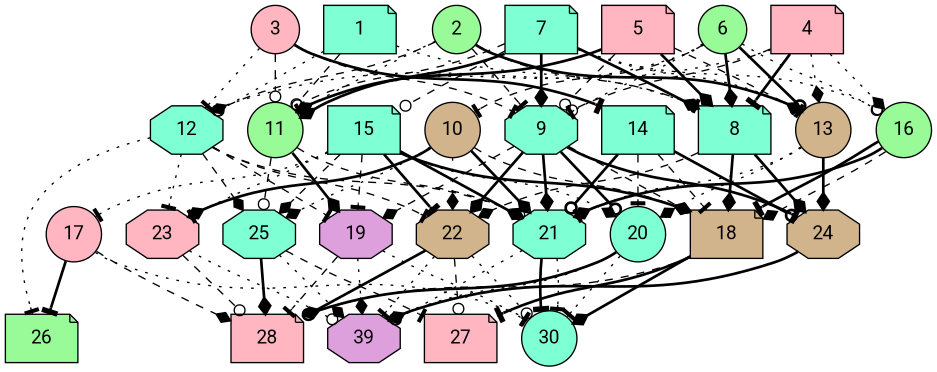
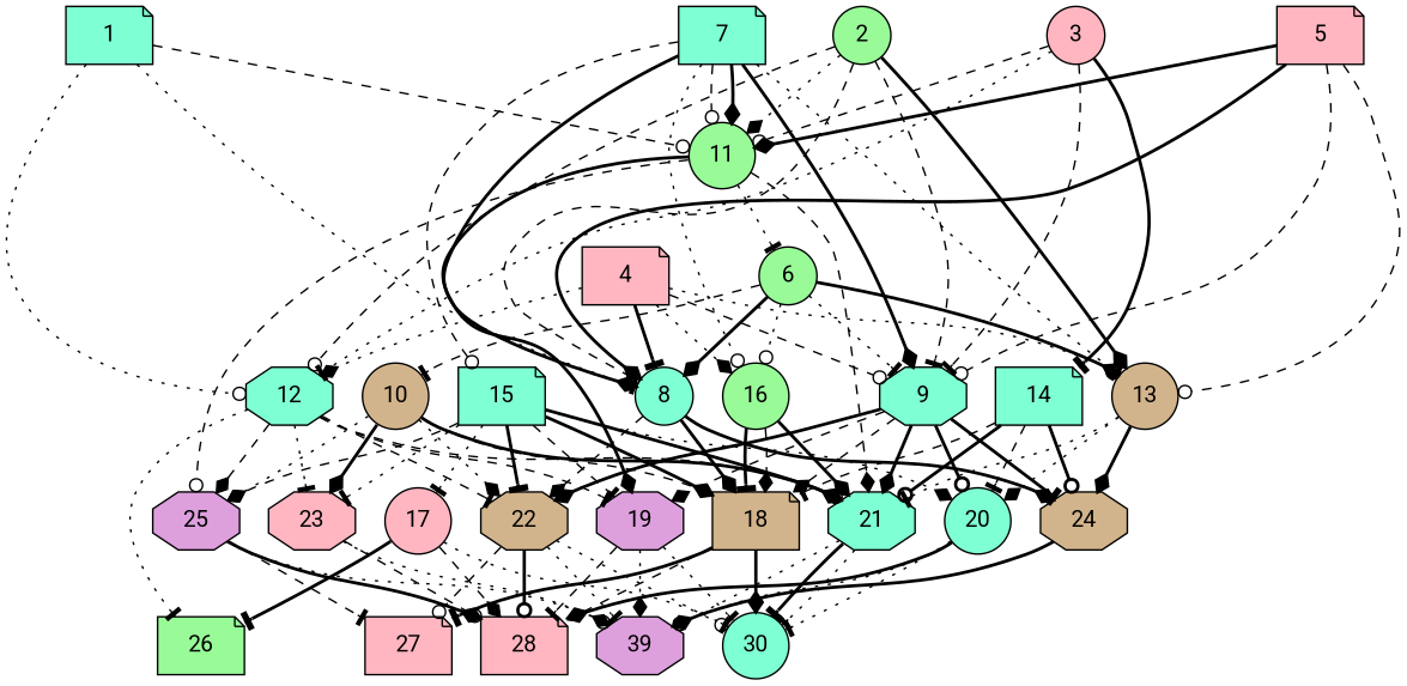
  digraph {
    fontname=Roboto
    node [alpha=0.18 fillcolor=aquamarine fontname=Roboto shape=circle style=filled]
    edge [arrowhead=diamond fontname=Roboto style=bold]
    1 [expect_size=41995264 shape=note]
-   8 [alpha=0.05 expect_size=29657088 shape=note]
+   8 [alpha=0.05 expect_size=29657088]
    11 [alpha=0.10 expect_size=19382272 fillcolor=palegreen]
    12 [alpha=0.02 expect_size=15349760 shape=octagon]
    18 [alpha=0.15 expect_size=14900224 fillcolor=tan shape=note]
    22 [expect_size=29218816 fillcolor=tan shape=octagon]
    24 [alpha=0.17 expect_size=38541312 fillcolor=tan shape=octagon]
    19 [alpha=0.05 expect_size=25993216 fillcolor=plum shape=octagon]
    21 [expect_size=5299200 shape=octagon]
-   25 [alpha=0.04 expect_size=46707712 shape=octagon]
+   25 [alpha=0.04 expect_size=46707712 fillcolor=plum shape=octagon]
    23 [alpha=0.16 expect_size=34919424 fillcolor=lightpink shape=octagon]
    26 [alpha=0.13 expect_size=13236224 fillcolor=palegreen shape=note]
    28 [alpha=0.16 expect_size=5381120 fillcolor=lightpink shape=note]
    30 [alpha=0.19 expect_size=6054912]
    27 [alpha=0.19 expect_size=51137536 fillcolor=lightpink shape=note]
    n16 [alpha=0.02 expect_size=41180160 fillcolor=plum label=39 shape=octagon]
    2 [alpha=0.12 expect_size=18526208 fillcolor=palegreen]
    9 [alpha=0.02 expect_size=25958400 shape=octagon]
    13 [alpha=0.02 expect_size=44263424 fillcolor=tan]
    20 [alpha=0.04 expect_size=30429184]
    3 [alpha=0.05 expect_size=49835008 fillcolor=lightpink]
    14 [alpha=0.03 expect_size=9925632 shape=note]
    4 [alpha=0.04 expect_size=10196992 fillcolor=lightpink shape=note]
    16 [alpha=0.16 expect_size=10379264 fillcolor=palegreen]
    5 [alpha=0.16 expect_size=19889152 fillcolor=lightpink shape=note]
    6 [expect_size=9431040 fillcolor=palegreen]
    10 [alpha=0.09 expect_size=32372736 fillcolor=tan]
    7 [alpha=0.04 expect_size=47218688 shape=note]
    15 [alpha=0.06 expect_size=18637824 shape=note]
    17 [alpha=0.01 expect_size=5406720 fillcolor=lightpink]
    1 -> 8 [arrowhead=tee style=dotted]
    1 -> 11 [arrowhead=odot style=dashed]
    1 -> 12 [arrowhead=odot style=dotted]
    8 -> 18
    8 -> 22 [style=dashed]
    8 -> 24
    11 -> 19
    11 -> 21 [style=dashed]
    11 -> 25 [arrowhead=odot style=dashed]
    12 -> 22 [arrowhead=tee style=dashed]
    12 -> 19 [arrowhead=tee style=dashed]
    12 -> 21 [arrowhead=odot style=dashed]
    12 -> 25 [style=dashed]
    12 -> 23 [arrowhead=tee style=dotted]
    12 -> 26 [arrowhead=tee style=dotted]
    18 -> 28 [style=dashed]
    18 -> 30
    18 -> 27 [arrowhead=tee]
    22 -> 28 [arrowhead=odot]
    22 -> 30 [arrowhead=odot style=dotted]
    22 -> 27 [arrowhead=odot style=dashed]
    22 -> n16 [arrowhead=tee style=dotted]
    24 -> n16
    19 -> 28 [arrowhead=tee style=dashed]
    19 -> 30 [arrowhead=tee style=dotted]
    19 -> n16 [style=dotted]
    21 -> 30 [arrowhead=tee]
    21 -> 30 [arrowhead=tee style=dotted]
    21 -> n16 [arrowhead=odot style=dotted]
    25 -> 28
    25 -> 27 [arrowhead=tee style=dashed]
    25 -> n16 [style=dotted]
    23 -> 28 [arrowhead=odot style=dashed]
    23 -> n16 [arrowhead=odot style=dotted]
    2 -> 8 [arrowhead=odot style=dashed]
    2 -> 11 [style=dotted]
    2 -> 12 [arrowhead=odot style=dashed]
    2 -> 9 [arrowhead=tee style=dashed]
    2 -> 13
    9 -> 18 [style=dashed]
    9 -> 22
    9 -> 24 [arrowhead=tee]
    9 -> 19 [style=dashed]
    9 -> 21
    9 -> 20 [arrowhead=odot]
    13 -> 24
    13 -> 21 [arrowhead=tee style=dotted]
    13 -> 20 [style=dotted]
    20 -> 28
    20 -> 30 [arrowhead=tee style=dotted]
    20 -> n16 [arrowhead=odot style=dotted]
    3 -> 11 [arrowhead=odot style=dashed]
    3 -> 12 [arrowhead=tee style=dotted]
    3 -> 9 [arrowhead=tee style=dashed]
    3 -> 14 [arrowhead=tee]
    14 -> 18 [arrowhead=tee style=dashed]
    14 -> 24 [arrowhead=odot]
    14 -> 21 [arrowhead=odot]
    14 -> 20 [arrowhead=tee style=dashed]
    4 -> 8 [arrowhead=tee]
    4 -> 12 [style=dotted]
    4 -> 9 [arrowhead=odot style=dashed]
    4 -> 13 [style=dotted]
    4 -> 16 [style=dotted]
    16 -> 18 [arrowhead=tee]
    16 -> 18 [style=dashed]
    16 -> 21
    5 -> 8
    5 -> 11
    5 -> 9 [arrowhead=odot style=dashed]
    5 -> 13 [arrowhead=odot style=dashed]
    6 -> 8
-   6 -> 11 [arrowhead=tee style=dotted]
+   11 -> 6 [arrowhead=tee style=dotted]
    6 -> 9 [arrowhead=tee style=dotted]
    6 -> 13 [arrowhead=odot]
    6 -> 16 [arrowhead=odot style=dotted]
    6 -> 10 [arrowhead=tee style=dashed]
    10 -> 18 [style=dashed]
    10 -> 22 [style=dotted]
    10 -> 21
    10 -> 25 [style=dotted]
    10 -> 23
    7 -> 8
    7 -> 11 [arrowhead=odot style=dashed]
    7 -> 11
    7 -> 9
    7 -> 13 [arrowhead=tee style=dotted]
    7 -> 16 [arrowhead=odot style=dotted]
    7 -> 15 [arrowhead=odot style=dashed]
    15 -> 18
    15 -> 22 [arrowhead=tee]
    15 -> 19 [arrowhead=tee style=dashed]
    15 -> 21
    15 -> 25 [style=dashed]
    15 -> 23 [arrowhead=tee style=dotted]
    15 -> 20 [style=dotted]
    15 -> 17 [arrowhead=tee style=dotted]
    17 -> 26 [arrowhead=tee]
    17 -> 28 [style=dashed]
    17 -> 30 [arrowhead=tee style=dotted]
  }
